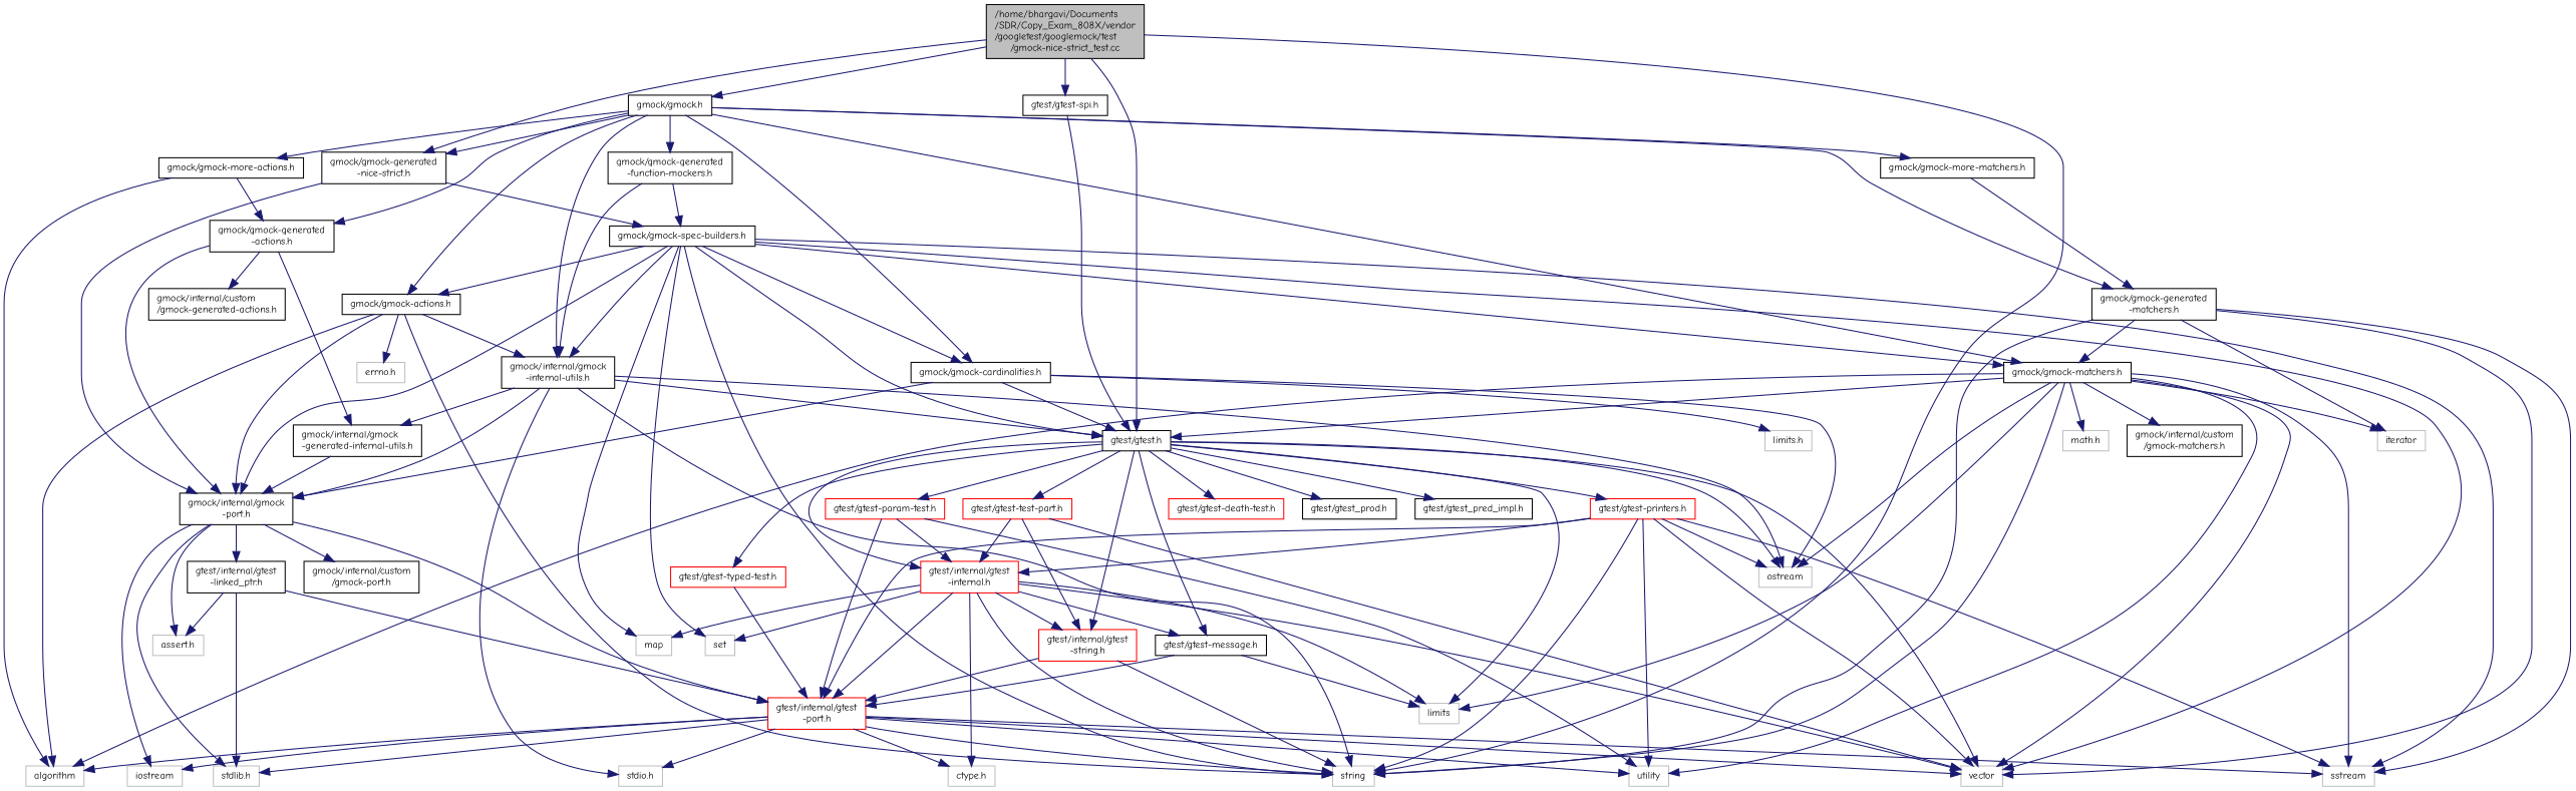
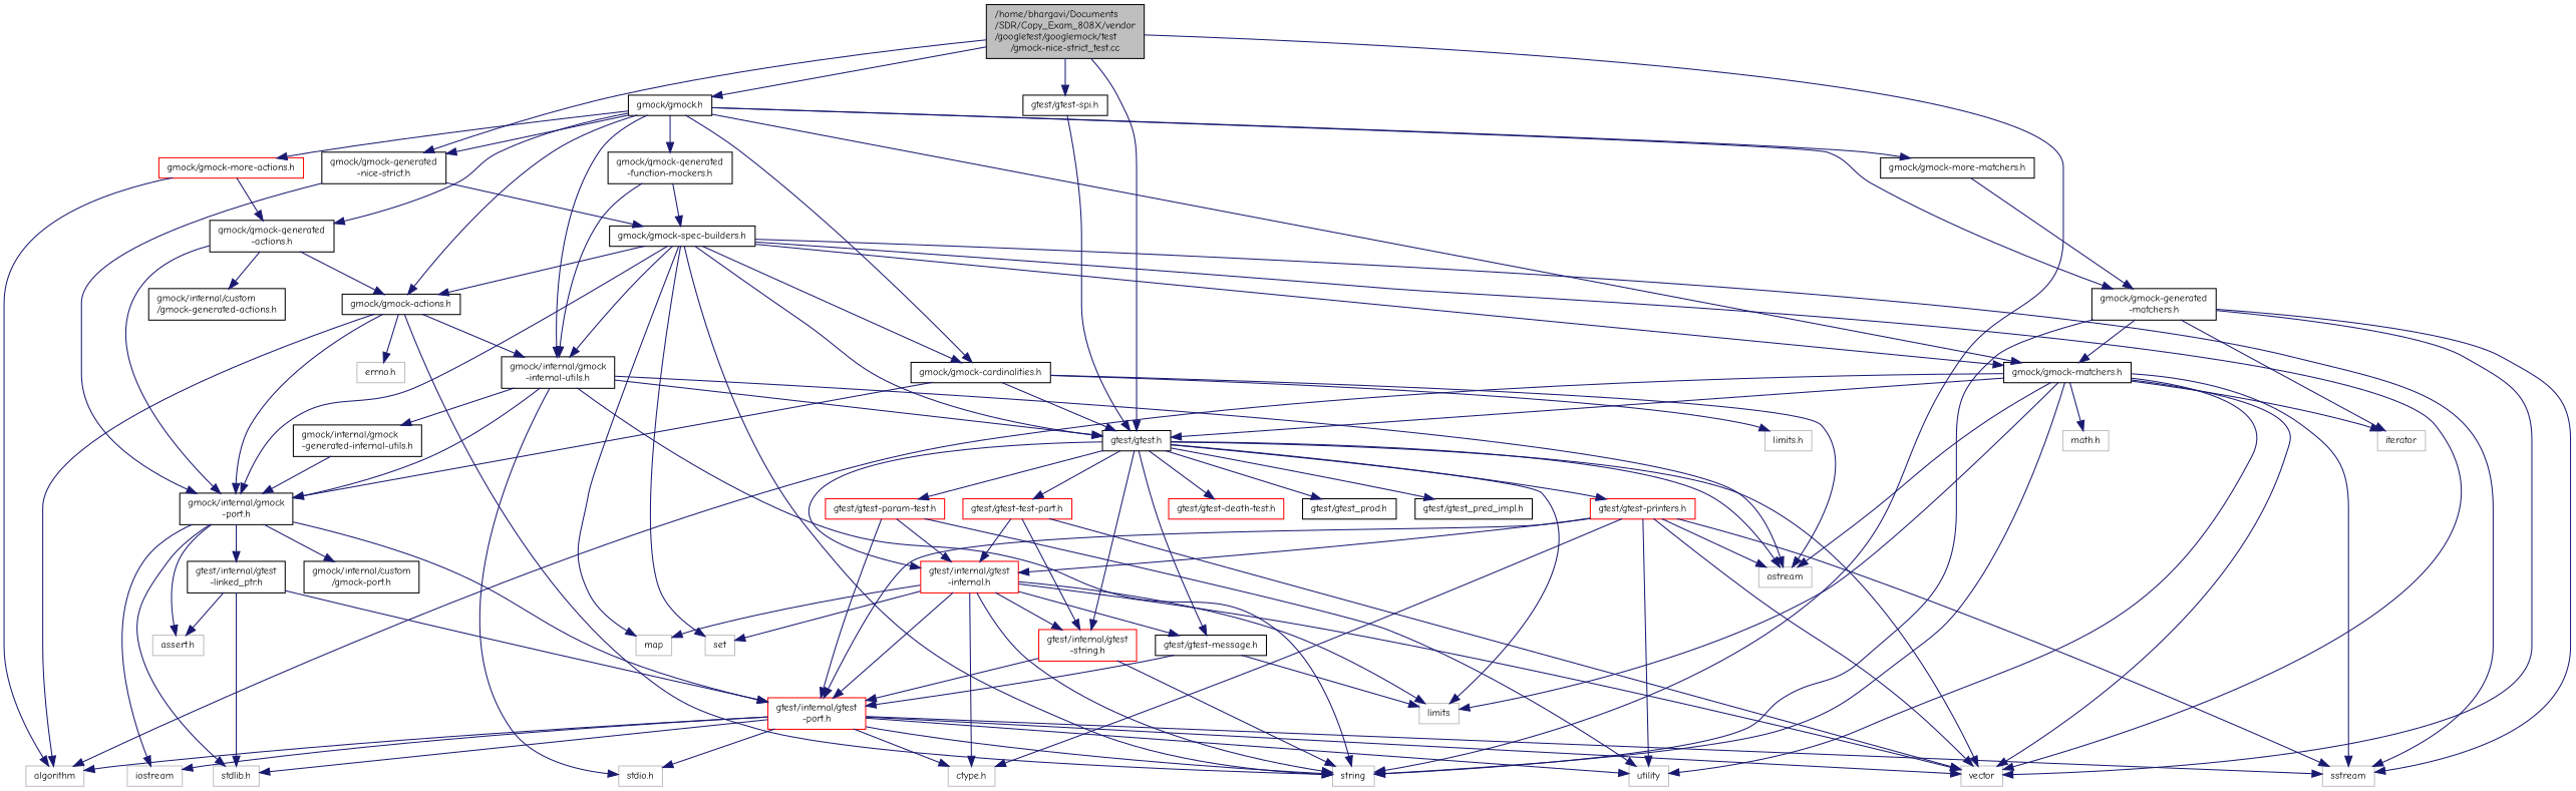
  digraph {
    fontname="Comic Neue"
    node [color=black fillcolor=white fontname="Comic Neue" fontsize=10 shape=record style=filled]
    edge [color=midnightblue fontname="Comic Neue" fontsize=10 labelfontname=Helvetica labelfontsize=10 style=solid]
    n1 [fillcolor=grey75 fontcolor=black height=0.2 label="/home/bhargavi/Documents\l/SDR/Copy_Exam_808X/vendor\l/googletest/googlemock/test\l/gmock-nice-strict_test.cc" width=0.4]
    n2 [height=0.2 label="gmock/gmock-generated\l-nice-strict.h" width=0.4]
    n3 [color=grey75 height=0.2 label=string width=0.4]
    n4 [height=0.2 label="gtest/gtest.h" width=0.4]
    n5 [height=0.2 label="gmock/gmock.h" width=0.4]
    n6 [height=0.2 label="gtest/gtest-spi.h" width=0.4]
    n7 [height=0.2 label="gmock/gmock-spec-builders.h" width=0.4]
    n8 [height=0.2 label="gmock/internal/gmock\l-port.h" width=0.4]
    n9 [color=grey75 height=0.2 label=vector width=0.4]
    n10 [color=grey75 height=0.2 label=ostream width=0.4]
    n11 [color=grey75 height=0.2 label=limits width=0.4]
    n12 [color=red height=0.2 label="gtest/internal/gtest\l-internal.h" width=0.4]
    n13 [height=0.2 label="gtest/gtest-message.h" width=0.4]
    n14 [color=red height=0.2 label="gtest/internal/gtest\l-string.h" width=0.4]
    n15 [color=red height=0.2 label="gtest/gtest-death-test.h" width=0.4]
    n16 [color=red height=0.2 label="gtest/gtest-param-test.h" width=0.4]
    n17 [color=red height=0.2 label="gtest/gtest-printers.h" width=0.4]
    n18 [height=0.2 label="gtest/gtest_prod.h" width=0.4]
    n19 [color=red height=0.2 label="gtest/gtest-test-part.h" width=0.4]
-   n20 [color=red height=0.2 label="gtest/gtest-typed-test.h" width=0.4]
    n21 [height=0.2 label="gtest/gtest_pred_impl.h" width=0.4]
    n22 [height=0.2 label="gmock/gmock-actions.h" width=0.4]
    n23 [height=0.2 label="gmock/internal/gmock\l-internal-utils.h" width=0.4]
    n24 [height=0.2 label="gmock/gmock-cardinalities.h" width=0.4]
    n25 [height=0.2 label="gmock/gmock-matchers.h" width=0.4]
    n26 [height=0.2 label="gmock/gmock-generated\l-actions.h" width=0.4]
    n27 [height=0.2 label="gmock/gmock-generated\l-function-mockers.h" width=0.4]
    n28 [height=0.2 label="gmock/gmock-generated\l-matchers.h" width=0.4]
-   n29 [height=0.2 label="gmock/gmock-more-actions.h" width=0.4]
+   n29 [color=red height=0.2 label="gmock/gmock-more-actions.h" width=0.4]
    n30 [height=0.2 label="gmock/gmock-more-matchers.h" width=0.4]
    n31 [color=grey75 height=0.2 label=map width=0.4]
    n32 [color=grey75 height=0.2 label=set width=0.4]
    n33 [color=grey75 height=0.2 label=sstream width=0.4]
    n34 [color=grey75 height=0.2 label="assert.h" width=0.4]
    n35 [color=grey75 height=0.2 label="stdlib.h" width=0.4]
    n36 [color=grey75 height=0.2 label=iostream width=0.4]
    n37 [height=0.2 label="gtest/internal/gtest\l-linked_ptr.h" width=0.4]
    n38 [color=red height=0.2 label="gtest/internal/gtest\l-port.h" width=0.4]
    n39 [height=0.2 label="gmock/internal/custom\l/gmock-port.h" width=0.4]
    n40 [color=grey75 height=0.2 label="errno.h" width=0.4]
    n41 [color=grey75 height=0.2 label=algorithm width=0.4]
    n42 [color=grey75 height=0.2 label="stdio.h" width=0.4]
    n43 [height=0.2 label="gmock/internal/gmock\l-generated-internal-utils.h" width=0.4]
    n44 [color=grey75 height=0.2 label="limits.h" width=0.4]
    n45 [color=grey75 height=0.2 label=utility width=0.4]
    n46 [color=grey75 height=0.2 label="math.h" width=0.4]
    n47 [color=grey75 height=0.2 label=iterator width=0.4]
-   n48 [height=0.2 label="gmock/internal/custom\l/gmock-matchers.h" width=0.4]
    n49 [color=grey75 height=0.2 label="ctype.h" width=0.4]
    n50 [height=0.2 label="gmock/internal/custom\l/gmock-generated-actions.h" width=0.4]
    n1 -> n2
    n1 -> n3
    n1 -> n4
    n1 -> n5
    n1 -> n6
    n2 -> n7
    n2 -> n8
    n4 -> n9
    n4 -> n10
    n4 -> n11
    n4 -> n12
    n4 -> n13
    n4 -> n14
    n4 -> n15
    n4 -> n16
    n4 -> n17
    n4 -> n18
    n4 -> n19
-   n4 -> n20
    n4 -> n21
    n5 -> n2
    n5 -> n22
    n5 -> n23
    n5 -> n24
    n5 -> n25
    n5 -> n26
    n5 -> n27
    n5 -> n28
    n5 -> n29
    n5 -> n30
    n6 -> n4
    n7 -> n3
    n7 -> n4
    n7 -> n8
    n7 -> n9
    n7 -> n22
    n7 -> n23
    n7 -> n24
    n7 -> n25
    n7 -> n31
    n7 -> n32
    n7 -> n33
    n8 -> n34
    n8 -> n35
    n8 -> n36
    n8 -> n37
    n8 -> n38
    n8 -> n39
    n12 -> n3
    n12 -> n9
    n12 -> n11
    n12 -> n13
    n12 -> n14
    n12 -> n31
    n12 -> n32
    n12 -> n38
    n12 -> n49
    n13 -> n11
    n13 -> n38
    n14 -> n3
    n14 -> n38
    n16 -> n12
    n16 -> n38
    n16 -> n45
-   n17 -> n3
+   n17 -> n49
    n17 -> n9
    n17 -> n10
    n17 -> n12
    n17 -> n33
    n17 -> n38
    n17 -> n45
    n19 -> n9
    n19 -> n12
    n19 -> n14
-   n20 -> n38
    n22 -> n3
    n22 -> n8
    n22 -> n23
    n22 -> n40
    n22 -> n41
    n23 -> n3
    n23 -> n4
    n23 -> n8
    n23 -> n10
    n23 -> n42
    n23 -> n43
    n24 -> n4
    n24 -> n8
    n24 -> n10
    n24 -> n44
    n25 -> n3
    n25 -> n4
    n25 -> n9
    n25 -> n10
    n25 -> n11
    n25 -> n33
    n25 -> n41
    n25 -> n45
    n25 -> n46
    n25 -> n47
-   n25 -> n48
    n26 -> n8
-   n26 -> n43
+   n26 -> n22
    n26 -> n50
    n27 -> n7
    n27 -> n23
    n28 -> n3
    n28 -> n9
    n28 -> n25
    n28 -> n33
    n28 -> n47
    n29 -> n26
    n29 -> n41
    n30 -> n28
    n37 -> n34
    n37 -> n35
    n37 -> n38
    n38 -> n3
    n38 -> n9
    n38 -> n33
    n38 -> n35
    n38 -> n36
    n38 -> n41
    n38 -> n42
    n38 -> n45
    n38 -> n49
    n43 -> n8
  }
